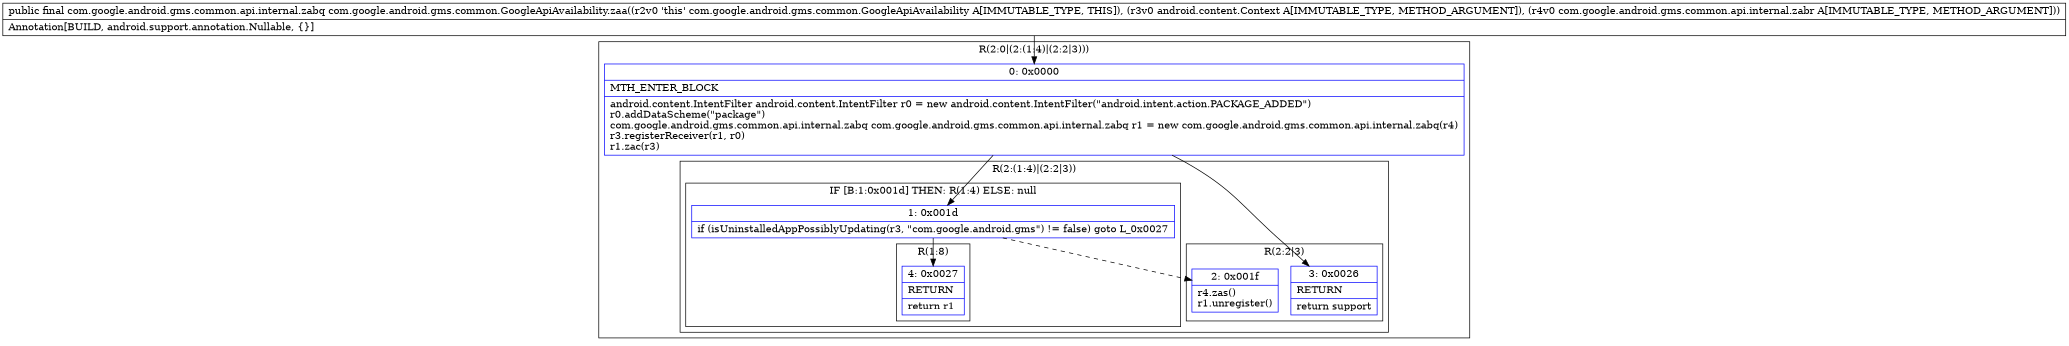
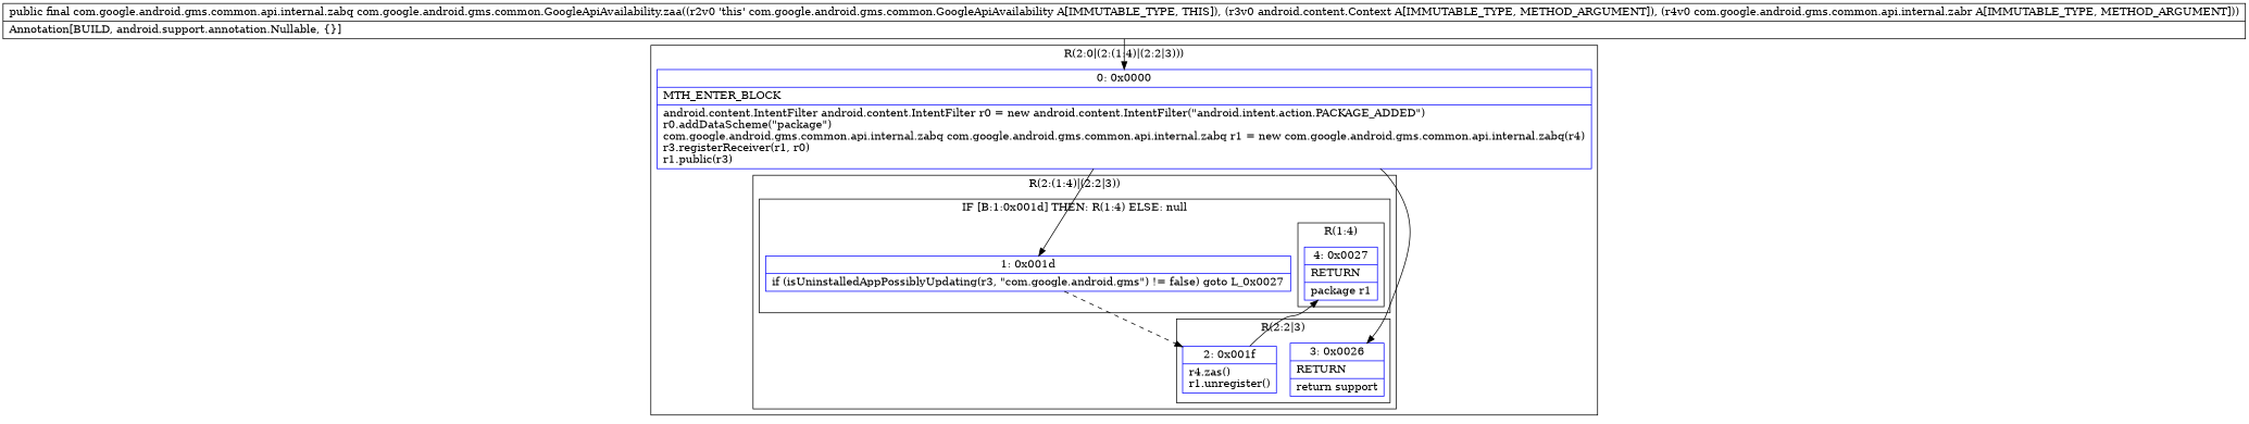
  digraph {
    node [color=blue shape=record]
-   n1 [label="{4\:\ 0x0027|RETURN\l|return r1\l}"]
+   n1 [label="{4\:\ 0x0027|RETURN\l|package r1\l}"]
    n2 [label="{1\:\ 0x001d|if (isUninstalledAppPossiblyUpdating(r3, \"com.google.android.gms\") != false) goto L_0x0027\l}"]
    n3 [label="{2\:\ 0x001f|r4.zas()\lr1.unregister()\l}"]
    n4 [label="{3\:\ 0x0026|RETURN\l|return support\l}"]
-   n5 [label="{0\:\ 0x0000|MTH_ENTER_BLOCK\l|android.content.IntentFilter android.content.IntentFilter r0 = new android.content.IntentFilter(\"android.intent.action.PACKAGE_ADDED\")\lr0.addDataScheme(\"package\")\lcom.google.android.gms.common.api.internal.zabq com.google.android.gms.common.api.internal.zabq r1 = new com.google.android.gms.common.api.internal.zabq(r4)\lr3.registerReceiver(r1, r0)\lr1.zac(r3)\l}"]
+   n5 [label="{0\:\ 0x0000|MTH_ENTER_BLOCK\l|android.content.IntentFilter android.content.IntentFilter r0 = new android.content.IntentFilter(\"android.intent.action.PACKAGE_ADDED\")\lr0.addDataScheme(\"package\")\lcom.google.android.gms.common.api.internal.zabq com.google.android.gms.common.api.internal.zabq r1 = new com.google.android.gms.common.api.internal.zabq(r4)\lr3.registerReceiver(r1, r0)\lr1.public(r3)\l}"]
    n6 [label="{public final com.google.android.gms.common.api.internal.zabq com.google.android.gms.common.GoogleApiAvailability.zaa((r2v0 'this' com.google.android.gms.common.GoogleApiAvailability A[IMMUTABLE_TYPE, THIS]), (r3v0 android.content.Context A[IMMUTABLE_TYPE, METHOD_ARGUMENT]), (r4v0 com.google.android.gms.common.api.internal.zabr A[IMMUTABLE_TYPE, METHOD_ARGUMENT]))  | Annotation[BUILD, android.support.annotation.Nullable, \{\}]\l}" color=""]
    subgraph cluster_1 {
      label="R(2:0|(2:(1:4)|(2:2|3)))"
      n5
      subgraph cluster_2 {
        label="R(2:(1:4)|(2:2|3))"
        subgraph cluster_3 {
          label="IF [B:1:0x001d] THEN: R(1:4) ELSE: null"
          n2
          subgraph cluster_4 {
-           label="R(1:8)"
+           label="R(1:4)"
            n1
          }
        }
        subgraph cluster_5 {
          label="R(2:2|3)"
          n3
          n4
        }
      }
    }
-   n2 -> n1
+   n3 -> n1
    n2 -> n3 [style=dashed]
    n5 -> n2
    n5 -> n4
    n6 -> n5
  }
